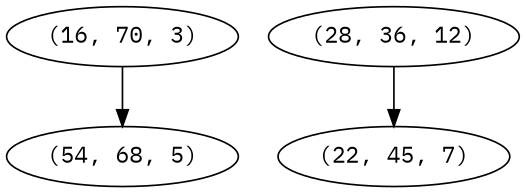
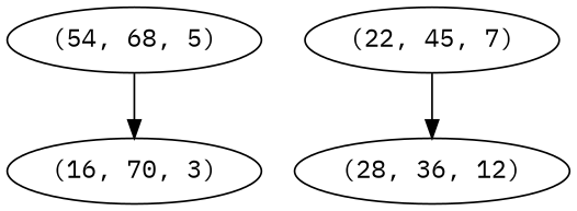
  digraph {
    fontname="IBM Plex Mono"
    node [fontname="IBM Plex Mono"]
    edge [fontname="IBM Plex Mono"]
    "(16, 70, 3)"
    "(54, 68, 5)"
    "(22, 45, 7)"
    "(28, 36, 12)"
-   "(16, 70, 3)" -> "(54, 68, 5)"
-   "(28, 36, 12)" -> "(22, 45, 7)"
+   "(54, 68, 5)" -> "(16, 70, 3)"
+   "(22, 45, 7)" -> "(28, 36, 12)"
  }
